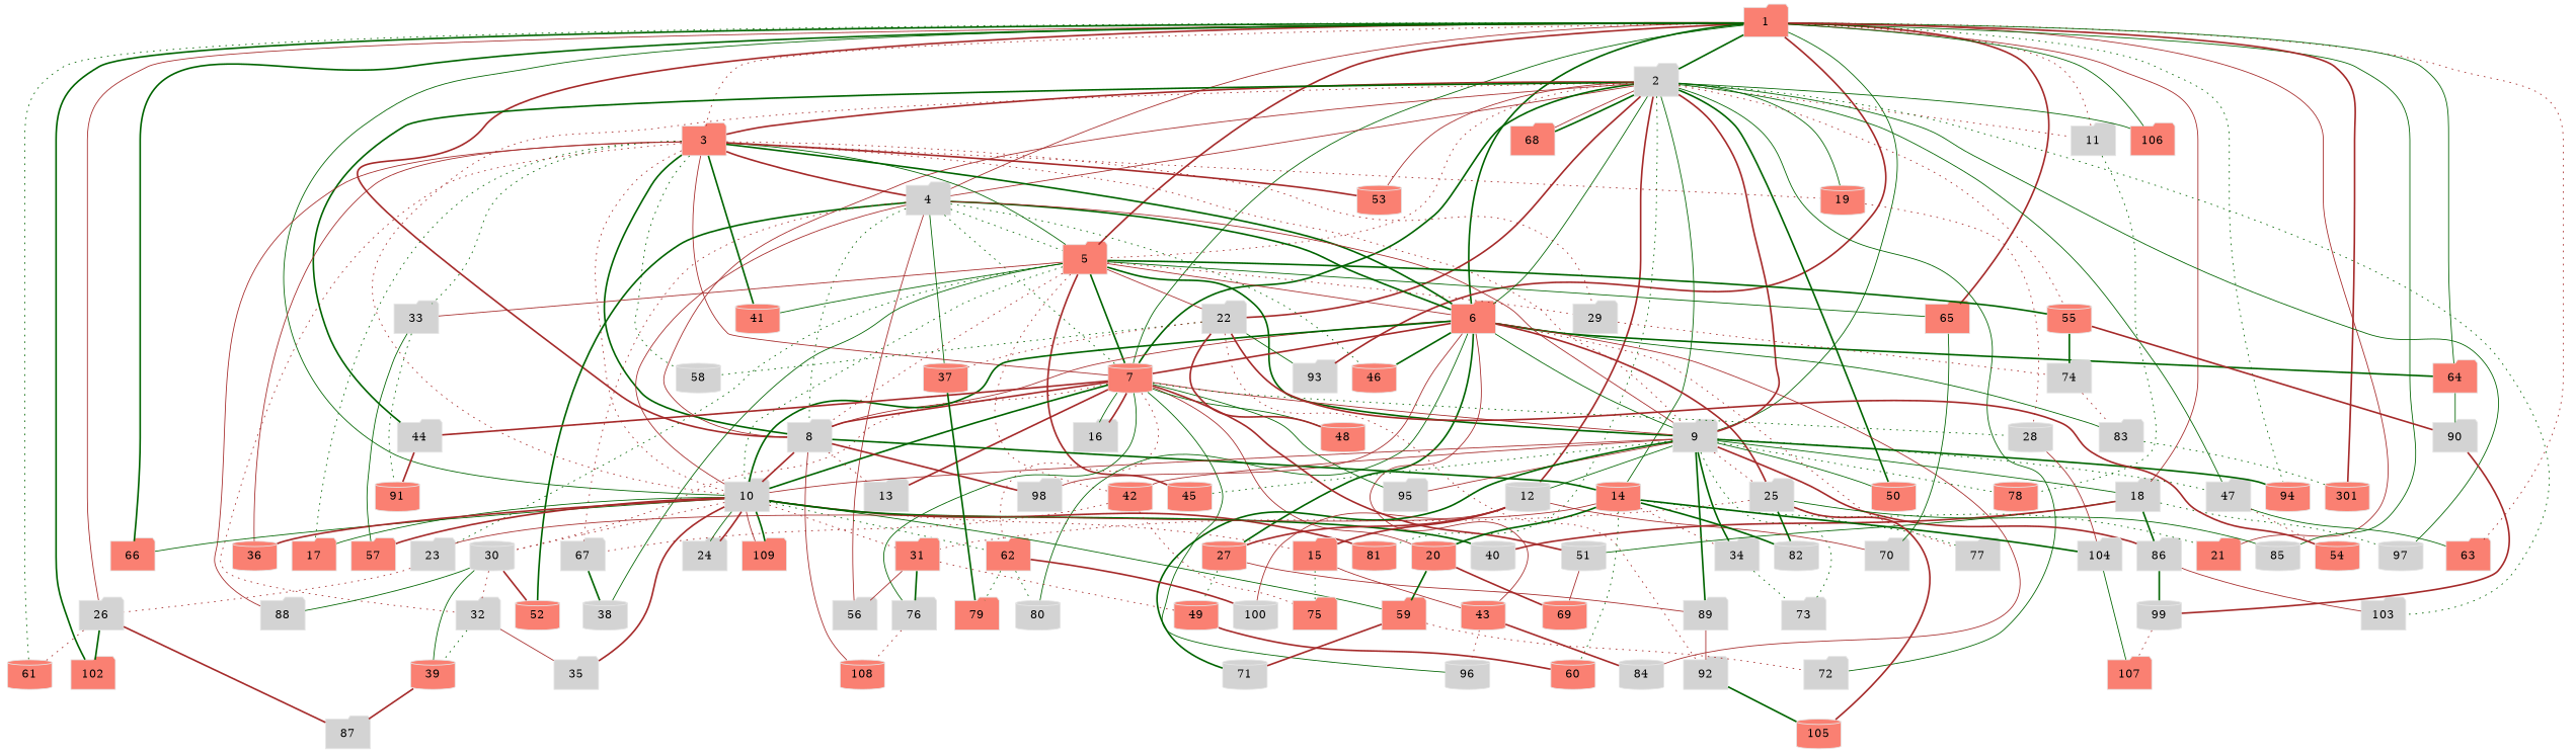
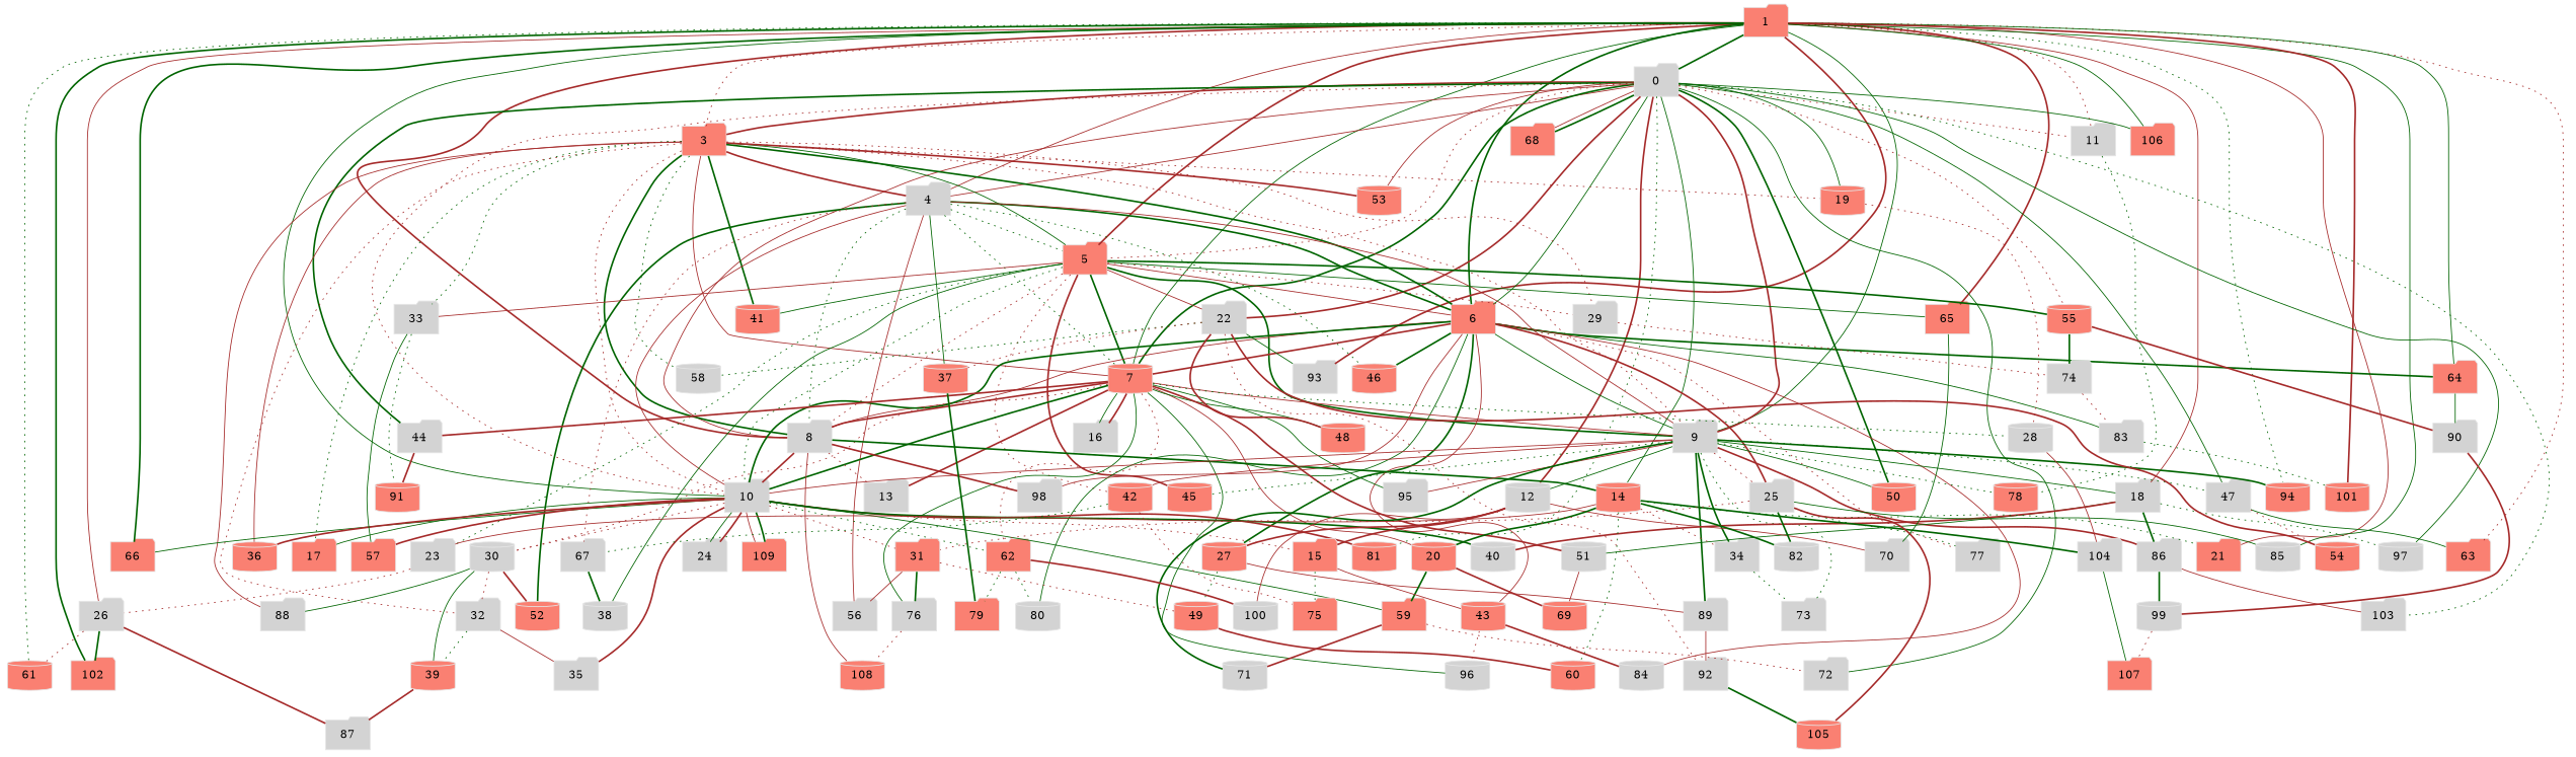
  graph {
    node [color=gray90 fillcolor=lightgrey shape=folder style=filled]
    edge [color=brown style=bold]
    1 [fillcolor=salmon]
-   2
+   2 [label=0]
    3 [fillcolor=salmon]
    4
    5 [fillcolor=salmon]
    6 [fillcolor=salmon]
    7 [fillcolor=salmon shape=cylinder]
    8
    9
    10
    11
    18
    21 [fillcolor=salmon]
    26
    61 [fillcolor=salmon shape=cylinder]
    63 [fillcolor=salmon]
    64 [fillcolor=salmon]
    65 [fillcolor=salmon]
    66 [fillcolor=salmon]
    85 [shape=cylinder]
    93
    94 [fillcolor=salmon shape=cylinder]
-   101 [fillcolor=salmon shape=cylinder label=301]
+   101 [fillcolor=salmon shape=cylinder]
    102 [fillcolor=salmon]
    106 [fillcolor=salmon]
    12 [shape=cylinder]
    14 [fillcolor=salmon shape=cylinder]
    19 [fillcolor=salmon shape=cylinder]
    22
    44
    47
    50 [fillcolor=salmon shape=cylinder]
    53 [fillcolor=salmon shape=cylinder]
    55 [fillcolor=salmon shape=cylinder]
    68 [fillcolor=salmon]
    72
    81 [fillcolor=salmon shape=cylinder]
    97 [shape=cylinder]
    103
    17 [fillcolor=salmon]
    29
    32
    33
    36 [fillcolor=salmon shape=cylinder]
    41 [fillcolor=salmon shape=cylinder]
    58 [shape=cylinder]
    88
    37 [fillcolor=salmon shape=cylinder]
    46 [fillcolor=salmon shape=cylinder]
    52 [fillcolor=salmon shape=cylinder]
    56
    67
    23
    38 [shape=cylinder]
    42 [fillcolor=salmon shape=cylinder]
    45 [fillcolor=salmon shape=cylinder]
    25
    27 [fillcolor=salmon shape=cylinder]
    43 [fillcolor=salmon shape=cylinder]
    77
    80 [shape=cylinder]
    83
    84 [shape=cylinder]
    98
    13
    16
    20 [fillcolor=salmon shape=cylinder]
    28 [shape=cylinder]
    30 [shape=cylinder]
    48 [fillcolor=salmon shape=cylinder]
    51 [shape=cylinder]
    62 [fillcolor=salmon]
    76
    95
    96 [shape=cylinder]
    108 [fillcolor=salmon shape=cylinder]
    34
    71 [shape=cylinder]
    73
    78 [fillcolor=salmon shape=cylinder]
    86
    89
    15 [fillcolor=salmon]
    24
    31 [fillcolor=salmon]
    35
    40 [shape=cylinder]
    57 [fillcolor=salmon]
    59 [fillcolor=salmon]
    109 [fillcolor=salmon]
    87
    90
    70
    100 [shape=cylinder]
    60 [fillcolor=salmon shape=cylinder]
    82 [shape=cylinder]
    104
    54 [fillcolor=salmon shape=cylinder]
    92
    91 [fillcolor=salmon shape=cylinder]
    74
    39 [fillcolor=salmon shape=cylinder]
    79 [fillcolor=salmon]
    75 [fillcolor=salmon]
    105 [fillcolor=salmon shape=cylinder]
    49 [fillcolor=salmon shape=cylinder]
    69 [fillcolor=salmon shape=cylinder]
    99 [shape=cylinder]
    107 [fillcolor=salmon]
    1 -- 2 [color=darkgreen]
    1 -- 3 [style=dotted]
    1 -- 4 [style=solid]
    1 -- 5
    1 -- 6 [color=darkgreen]
    1 -- 7 [color=darkgreen style=solid]
    1 -- 8
    1 -- 9 [color=darkgreen style=solid]
    1 -- 10 [color=darkgreen style=solid]
    1 -- 11 [style=dotted]
    1 -- 18 [style=solid]
    1 -- 21 [style=solid]
    1 -- 26 [style=solid]
    1 -- 61 [color=darkgreen style=dotted]
    1 -- 63 [style=dotted]
    1 -- 64 [color=darkgreen style=solid]
    1 -- 65
    1 -- 66 [color=darkgreen]
    1 -- 85 [color=darkgreen style=solid]
    1 -- 93
    1 -- 94 [color=darkgreen style=dotted]
    1 -- 101
    1 -- 102 [color=darkgreen]
    1 -- 106 [color=darkgreen style=solid]
    2 -- 3
    2 -- 4 [style=solid]
    2 -- 5 [style=dotted]
    2 -- 6 [color=darkgreen style=solid]
    2 -- 7 [color=darkgreen]
    2 -- 8 [style=solid]
    2 -- 9
    2 -- 10 [style=dotted]
    2 -- 11 [style=dotted]
    2 -- 106 [color=darkgreen style=solid]
    2 -- 12
    2 -- 14 [color=darkgreen style=solid]
    2 -- 19 [color=darkgreen style=solid]
    2 -- 22
    2 -- 44 [color=darkgreen]
    2 -- 47 [color=darkgreen style=solid]
    2 -- 50 [color=darkgreen]
    2 -- 53 [style=solid]
    2 -- 55 [style=dotted]
    2 -- 68 [style=solid]
    2 -- 68 [color=darkgreen]
    2 -- 72 [color=darkgreen style=solid]
    2 -- 81 [color=darkgreen style=dotted]
    2 -- 97 [color=darkgreen style=solid]
    2 -- 103 [color=darkgreen style=dotted]
    3 -- 4
    3 -- 5 [color=darkgreen style=solid]
    3 -- 6 [color=darkgreen]
    3 -- 7 [style=solid]
    3 -- 8 [color=darkgreen]
    3 -- 9 [style=dotted]
    3 -- 10 [style=dotted]
    3 -- 19 [style=dotted]
    3 -- 53
    3 -- 17 [color=darkgreen style=dotted]
    3 -- 29 [style=dotted]
    3 -- 32 [style=dotted]
    3 -- 33 [color=darkgreen style=dotted]
    3 -- 36 [style=solid]
    3 -- 41 [color=darkgreen]
    3 -- 58 [color=darkgreen style=dotted]
    3 -- 88 [style=solid]
    4 -- 5 [color=darkgreen style=dotted]
    4 -- 6 [color=darkgreen]
    4 -- 7 [color=darkgreen style=dotted]
    4 -- 8 [color=darkgreen style=dotted]
    4 -- 9 [style=solid]
    4 -- 10 [style=solid]
    4 -- 37 [color=darkgreen style=solid]
    4 -- 46 [color=darkgreen style=dotted]
    4 -- 52 [color=darkgreen]
    4 -- 56 [style=solid]
    4 -- 67 [style=dotted]
    5 -- 6 [style=solid]
    5 -- 7 [color=darkgreen]
    5 -- 8 [style=dotted]
    5 -- 9 [color=darkgreen]
    5 -- 10 [color=darkgreen style=dotted]
    5 -- 65 [color=darkgreen style=solid]
    5 -- 22 [style=solid]
    5 -- 55 [color=darkgreen]
    5 -- 29 [style=dotted]
    5 -- 33 [style=solid]
    5 -- 41 [color=darkgreen style=solid]
    5 -- 23 [color=darkgreen style=dotted]
    5 -- 38 [color=darkgreen style=solid]
    5 -- 42 [style=dotted]
    5 -- 45
    6 -- 7
    6 -- 8 [style=solid]
    6 -- 9 [color=darkgreen style=solid]
    6 -- 10 [color=darkgreen]
    6 -- 64 [color=darkgreen]
    6 -- 46 [color=darkgreen]
    6 -- 25
    6 -- 27 [color=darkgreen]
    6 -- 43 [style=solid]
    6 -- 77 [style=dotted]
    6 -- 80 [color=darkgreen style=solid]
    6 -- 83 [color=darkgreen style=solid]
    6 -- 84 [style=solid]
    6 -- 98 [style=solid]
    7 -- 8
    7 -- 9 [style=solid]
    7 -- 10 [color=darkgreen]
    7 -- 44
    7 -- 13
    7 -- 16 [color=darkgreen style=solid]
    7 -- 16
    7 -- 20 [style=solid]
    7 -- 28 [color=darkgreen style=dotted]
    7 -- 30 [style=dotted]
    7 -- 48 [color=darkgreen style=solid]
    7 -- 51
    7 -- 62 [style=dotted]
    7 -- 76 [color=darkgreen style=solid]
    7 -- 95 [color=darkgreen style=solid]
    7 -- 96 [color=darkgreen style=solid]
    8 -- 10
    8 -- 14 [color=darkgreen]
    8 -- 98
    8 -- 13 [style=dotted]
    8 -- 108 [style=solid]
    9 -- 10 [style=solid]
    9 -- 18 [color=darkgreen style=solid]
    9 -- 94 [color=darkgreen]
    9 -- 12 [color=darkgreen style=solid]
    9 -- 47 [color=darkgreen style=dotted]
    9 -- 50 [color=darkgreen style=solid]
    9 -- 42 [style=solid]
    9 -- 45 [color=darkgreen style=dotted]
    9 -- 25 [style=dotted]
    9 -- 95 [style=solid]
    9 -- 34 [color=darkgreen]
    9 -- 71 [color=darkgreen]
    9 -- 73 [color=darkgreen style=dotted]
    9 -- 78 [color=darkgreen style=dotted]
    9 -- 86
    9 -- 89 [color=darkgreen]
    10 -- 66 [color=darkgreen style=solid]
    10 -- 81
    10 -- 17 [color=darkgreen style=solid]
    10 -- 36
    10 -- 30 [style=dotted]
    10 -- 62 [color=darkgreen style=dotted]
    10 -- 15 [style=dotted]
    10 -- 24 [color=darkgreen style=solid]
    10 -- 24
    10 -- 31 [style=dotted]
    10 -- 35
    10 -- 40 [color=darkgreen]
    10 -- 57
    10 -- 59 [color=darkgreen style=solid]
    10 -- 109 [style=solid]
    10 -- 109 [color=darkgreen]
    11 -- 78 [color=darkgreen style=dotted]
    18 -- 97 [color=darkgreen style=dotted]
    18 -- 51 [color=darkgreen style=solid]
    18 -- 86 [color=darkgreen]
    18 -- 40
    26 -- 61 [style=dotted]
    26 -- 102 [color=darkgreen]
    26 -- 87
    64 -- 90 [color=darkgreen style=solid]
    65 -- 70 [color=darkgreen style=solid]
    12 -- 27
    12 -- 15
    12 -- 70 [style=solid]
    12 -- 100 [style=solid]
    14 -- 21 [color=darkgreen style=dotted]
    14 -- 23 [style=solid]
    14 -- 20 [color=darkgreen]
    14 -- 34 [style=dotted]
    14 -- 60 [color=darkgreen style=dotted]
    14 -- 82 [color=darkgreen]
    14 -- 104 [color=darkgreen]
    19 -- 28 [style=dotted]
    22 -- 93 [color=darkgreen style=solid]
    22 -- 58 [color=darkgreen style=dotted]
    22 -- 37 [style=dotted]
    22 -- 48
    22 -- 54
    22 -- 92 [style=dotted]
    44 -- 91
    47 -- 63 [color=darkgreen style=solid]
    47 -- 54 [style=dotted]
    55 -- 90
    55 -- 74 [color=darkgreen]
    29 -- 74 [style=dotted]
    32 -- 35 [style=solid]
    32 -- 39 [color=darkgreen style=dotted]
    33 -- 57 [color=darkgreen style=solid]
    33 -- 91 [color=darkgreen style=dotted]
    37 -- 79 [color=darkgreen]
    67 -- 38 [color=darkgreen]
    23 -- 26 [style=dotted]
-   42 -- 67 [style=dotted]
+   42 -- 67 [color=darkgreen style=dotted]
    42 -- 75 [style=dotted]
    25 -- 85 [color=darkgreen style=solid]
    25 -- 77 [color=darkgreen style=dotted]
    25 -- 31 [style=dotted]
    25 -- 82 [color=darkgreen]
    25 -- 105
    27 -- 89 [style=solid]
    27 -- 49 [color=darkgreen style=dotted]
    43 -- 84
    43 -- 96 [style=dotted]
    83 -- 101 [color=darkgreen style=dotted]
    20 -- 59 [color=darkgreen]
    20 -- 69
    28 -- 104 [style=solid]
    30 -- 32 [style=dotted]
    30 -- 88 [color=darkgreen style=solid]
    30 -- 52
    30 -- 39 [color=darkgreen style=solid]
    51 -- 69 [style=solid]
    62 -- 80 [color=darkgreen style=dotted]
    62 -- 100
    62 -- 79 [color=darkgreen style=dotted]
    76 -- 108 [style=dotted]
    34 -- 73 [color=darkgreen style=dotted]
    86 -- 103 [style=solid]
    86 -- 99 [color=darkgreen]
    89 -- 92 [style=solid]
    15 -- 43 [style=solid]
    15 -- 75 [color=darkgreen style=dotted]
    31 -- 56 [style=solid]
    31 -- 76 [color=darkgreen]
    31 -- 49 [style=dotted]
    59 -- 72 [style=dotted]
    59 -- 71
    90 -- 99
    104 -- 107 [color=darkgreen style=solid]
    92 -- 105 [color=darkgreen]
    74 -- 83 [style=dotted]
    39 -- 87
    49 -- 60
    99 -- 107 [style=dotted]
  }
